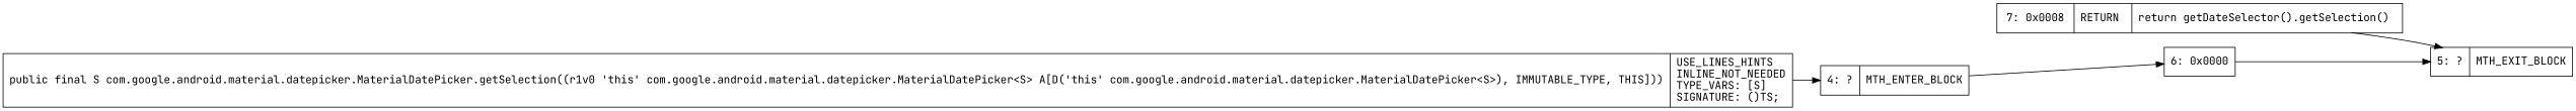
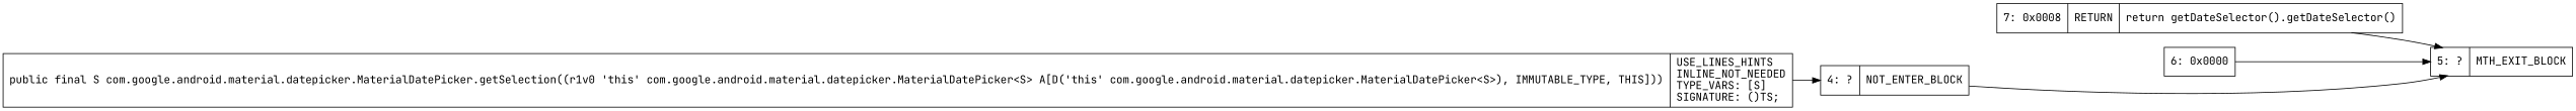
  digraph {
    fontname="JetBrains Mono"
    rankdir=LR
    node [fontname="JetBrains Mono" shape=record]
    edge [fontname="JetBrains Mono"]
-   n1 [label="{4\:\ ?|MTH_ENTER_BLOCK\l}"]
+   n1 [label="{4\:\ ?|NOT_ENTER_BLOCK\l}"]
    n2 [label="{6\:\ 0x0000}"]
    n3 [label="{5\:\ ?|MTH_EXIT_BLOCK\l}"]
-   n4 [label="{7\:\ 0x0008|RETURN\l|return getDateSelector().getSelection()\l}"]
+   n4 [label="{7\:\ 0x0008|RETURN\l|return getDateSelector().getDateSelector()\l}"]
    n5 [label="{public final S com.google.android.material.datepicker.MaterialDatePicker.getSelection((r1v0 'this' com.google.android.material.datepicker.MaterialDatePicker\<S\> A[D('this' com.google.android.material.datepicker.MaterialDatePicker\<S\>), IMMUTABLE_TYPE, THIS]))  | USE_LINES_HINTS\lINLINE_NOT_NEEDED\lTYPE_VARS: [S]\lSIGNATURE: ()TS;\l}"]
-   n1 -> n2
+   n1 -> n3
    n2 -> n3
    n4 -> n3
    n5 -> n1
  }
